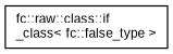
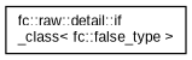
  digraph {
    rankdir=LR
    fontname="Liberation Sans"
-   n1 [color=black fillcolor=white fontname="Liberation Sans" fontsize=10 height=0.2 label="fc::raw::class::if\l_class\< fc::false_type \>" shape=record style=filled width=0.4]
+   n1 [color=black fillcolor=white fontname="Liberation Sans" fontsize=10 height=0.2 label="fc::raw::detail::if\l_class\< fc::false_type \>" shape=record style=filled width=0.4]
  }
